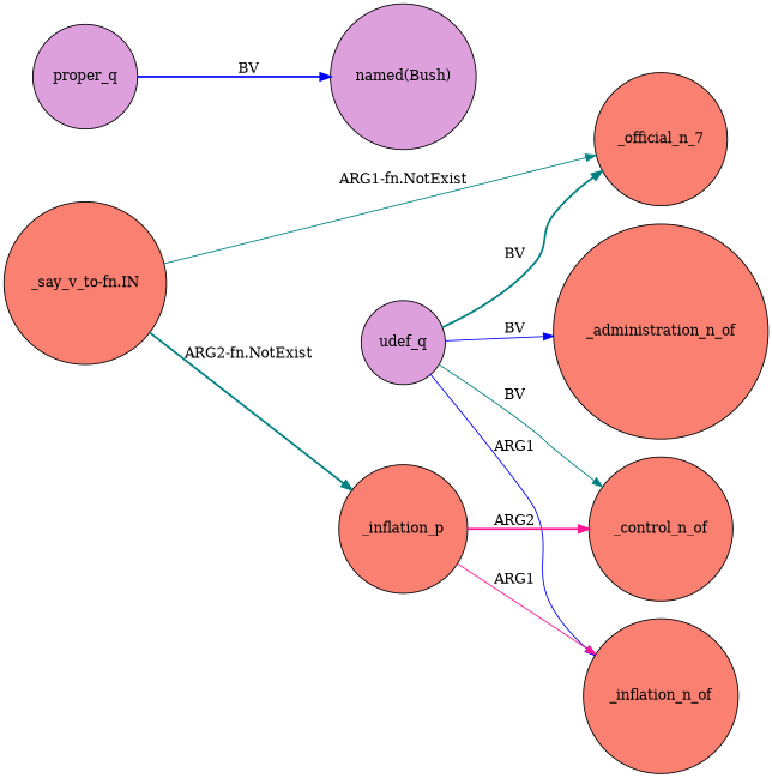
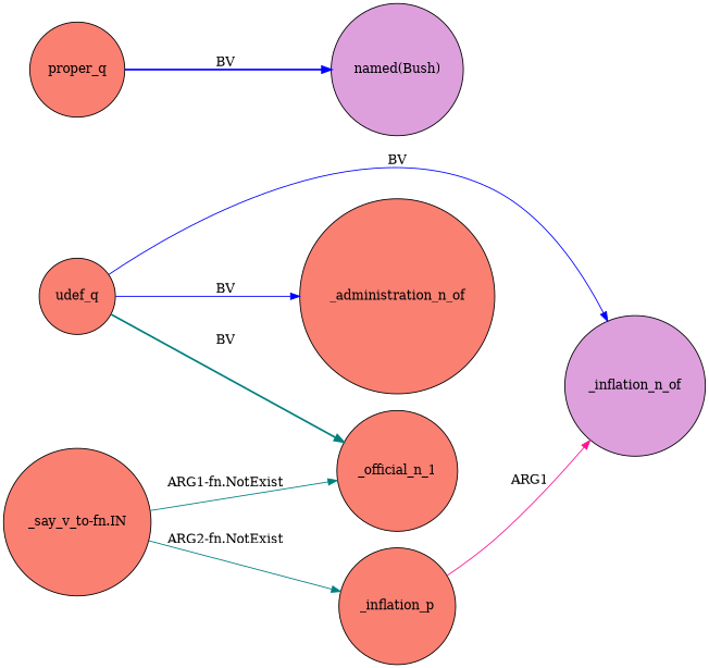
  digraph {
    rankdir=LR
    node [fillcolor=salmon shape=circle style=filled]
    edge [color=teal style=solid]
-   udef_q [fillcolor=plum]
+   udef_q
    _administration_n_of
-   _official_n_1 [label=_official_n_7]
-   _inflation_n_of
-   _control_n_of
+   _official_n_1
+   _inflation_n_of [fillcolor=plum]
    "named(Bush)" [fillcolor=plum]
    "_say_v_to-fn.IN"
    n8 [label=_inflation_p]
-   proper_q [fillcolor=plum]
+   proper_q
    udef_q -> _administration_n_of [color=blue label=BV]
    udef_q -> _official_n_1 [label=BV style=bold]
-   udef_q -> _inflation_n_of [color=blue label=ARG1]
-   udef_q -> _control_n_of [label=BV]
+   udef_q -> _inflation_n_of [color=blue label=BV]
    "_say_v_to-fn.IN" -> _official_n_1 [label="ARG1-fn.NotExist"]
-   "_say_v_to-fn.IN" -> n8 [label="ARG2-fn.NotExist" style=bold]
+   "_say_v_to-fn.IN" -> n8 [label="ARG2-fn.NotExist"]
    n8 -> _inflation_n_of [color=deeppink label=ARG1]
-   n8 -> _control_n_of [color=deeppink label=ARG2 style=bold]
    proper_q -> "named(Bush)" [color=blue label=BV style=bold]
  }
